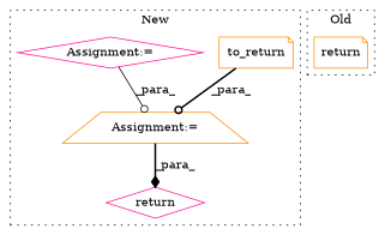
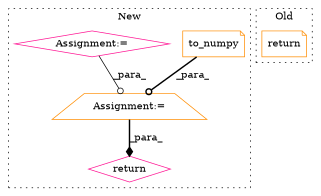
  digraph {
    node [a=41 l=7 shape=note color=darkorange]
    edge [style=bold arrowhead=odot]
-   n1 [a=32 l="9,1" label=to_return s="5012,5027"]
+   n1 [a=32 l="9,1" label=to_numpy s="5012,5027"]
    n2 [label=return s=5073 shape=diamond color=deeppink]
    n3 [a=7 l=13 label="Assignment:=" s=4899 shape=diamond color=deeppink]
    n4 [a=7 l=1 label="Assignment:=" s=5037 shape=trapezium]
    n5 [label=return s=4639]
    subgraph cluster_1 {
      label=New
      style=dotted
      n1
      n2
      n3
      n4
    }
    subgraph cluster_2 {
      label=Old
      style=dotted
      n5
    }
    n1 -> n4 [label=_para_]
    n3 -> n4 [label=_para_ style=solid]
    n4 -> n2 [label=_para_ arrowhead=diamond]
  }
